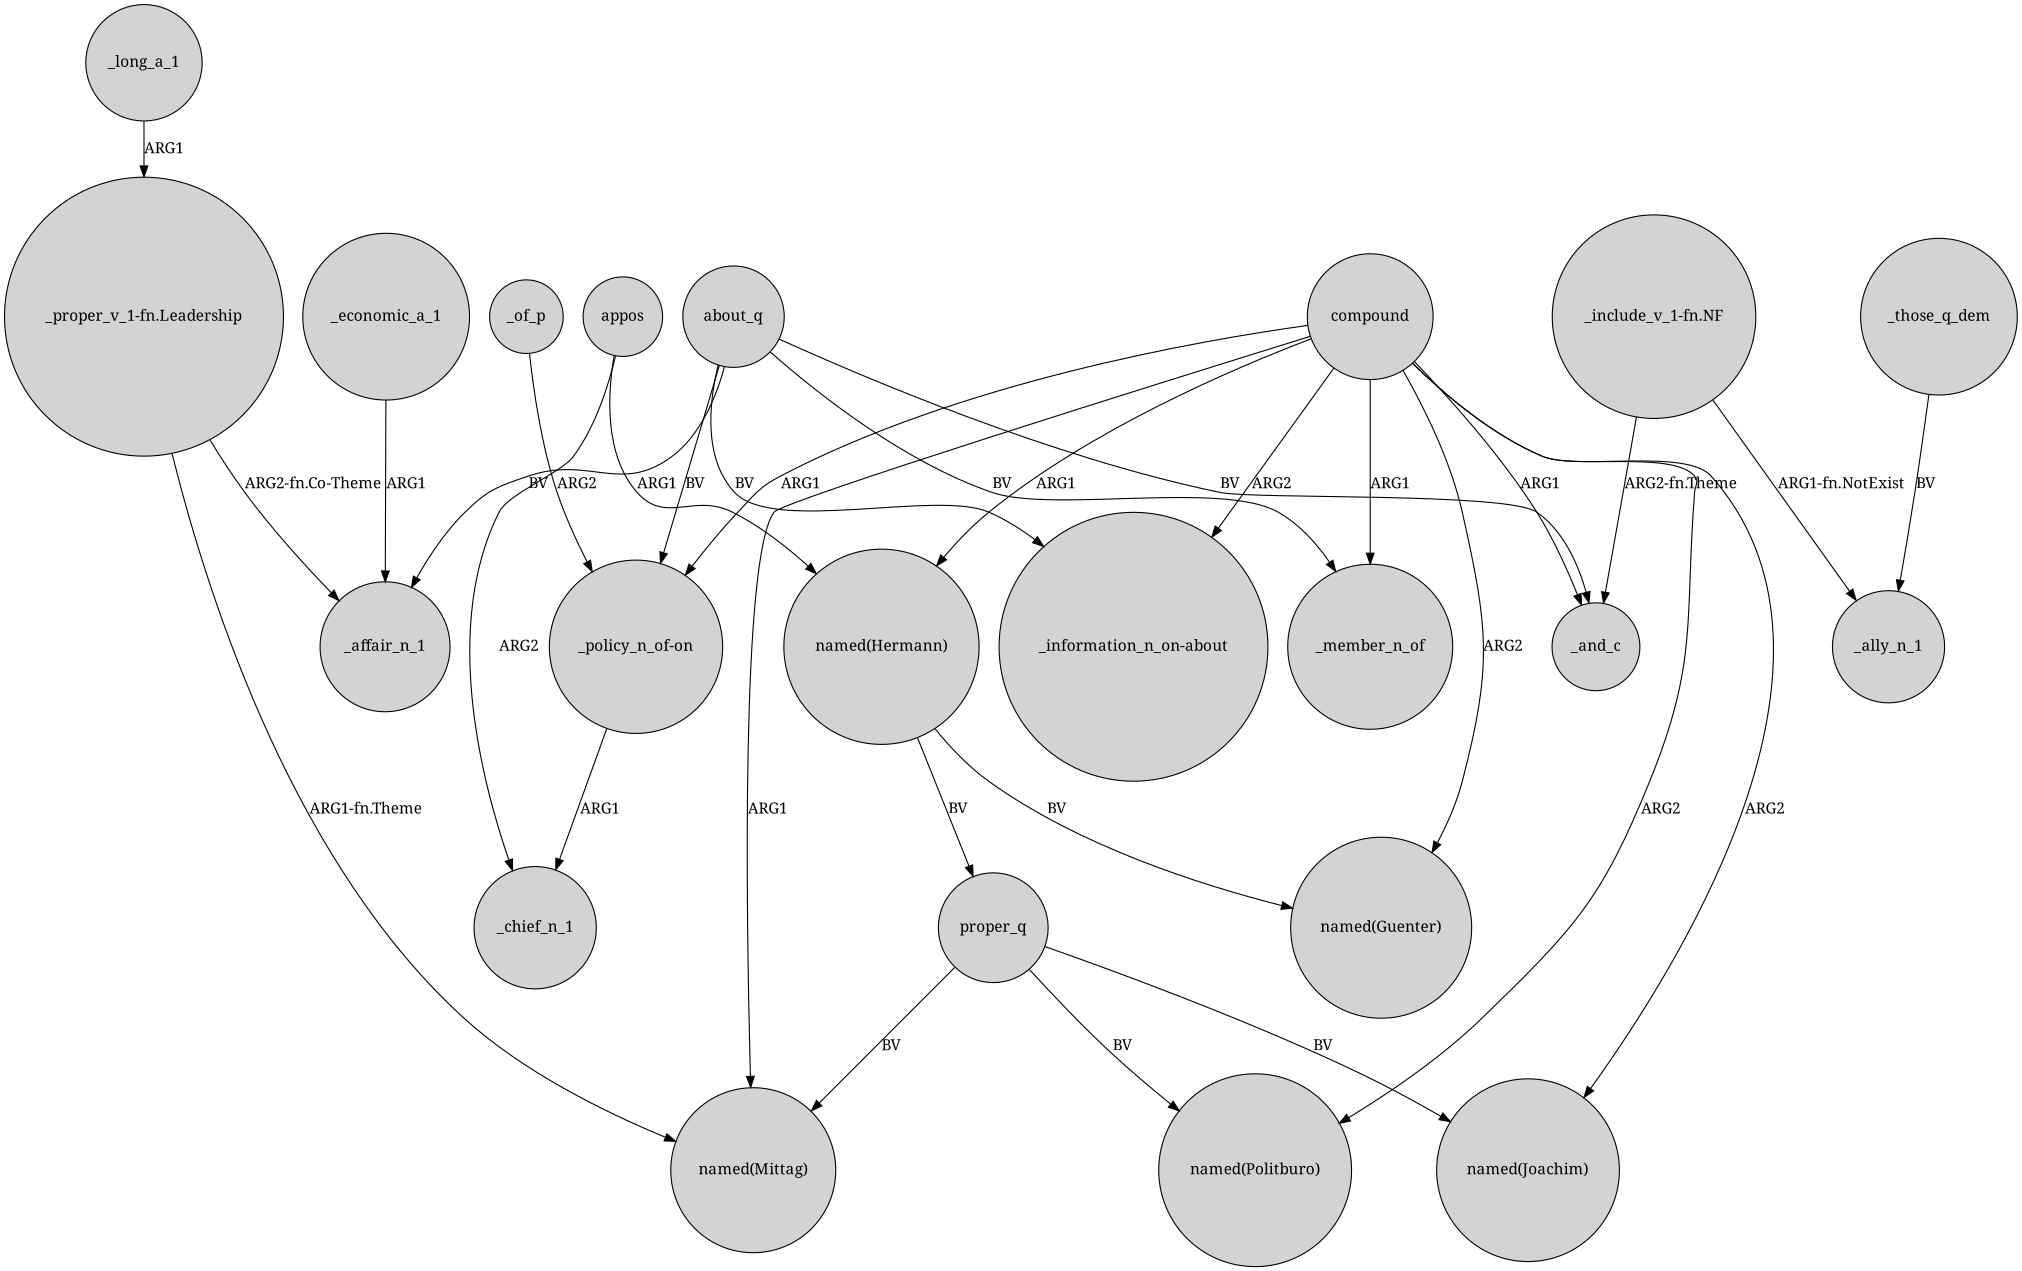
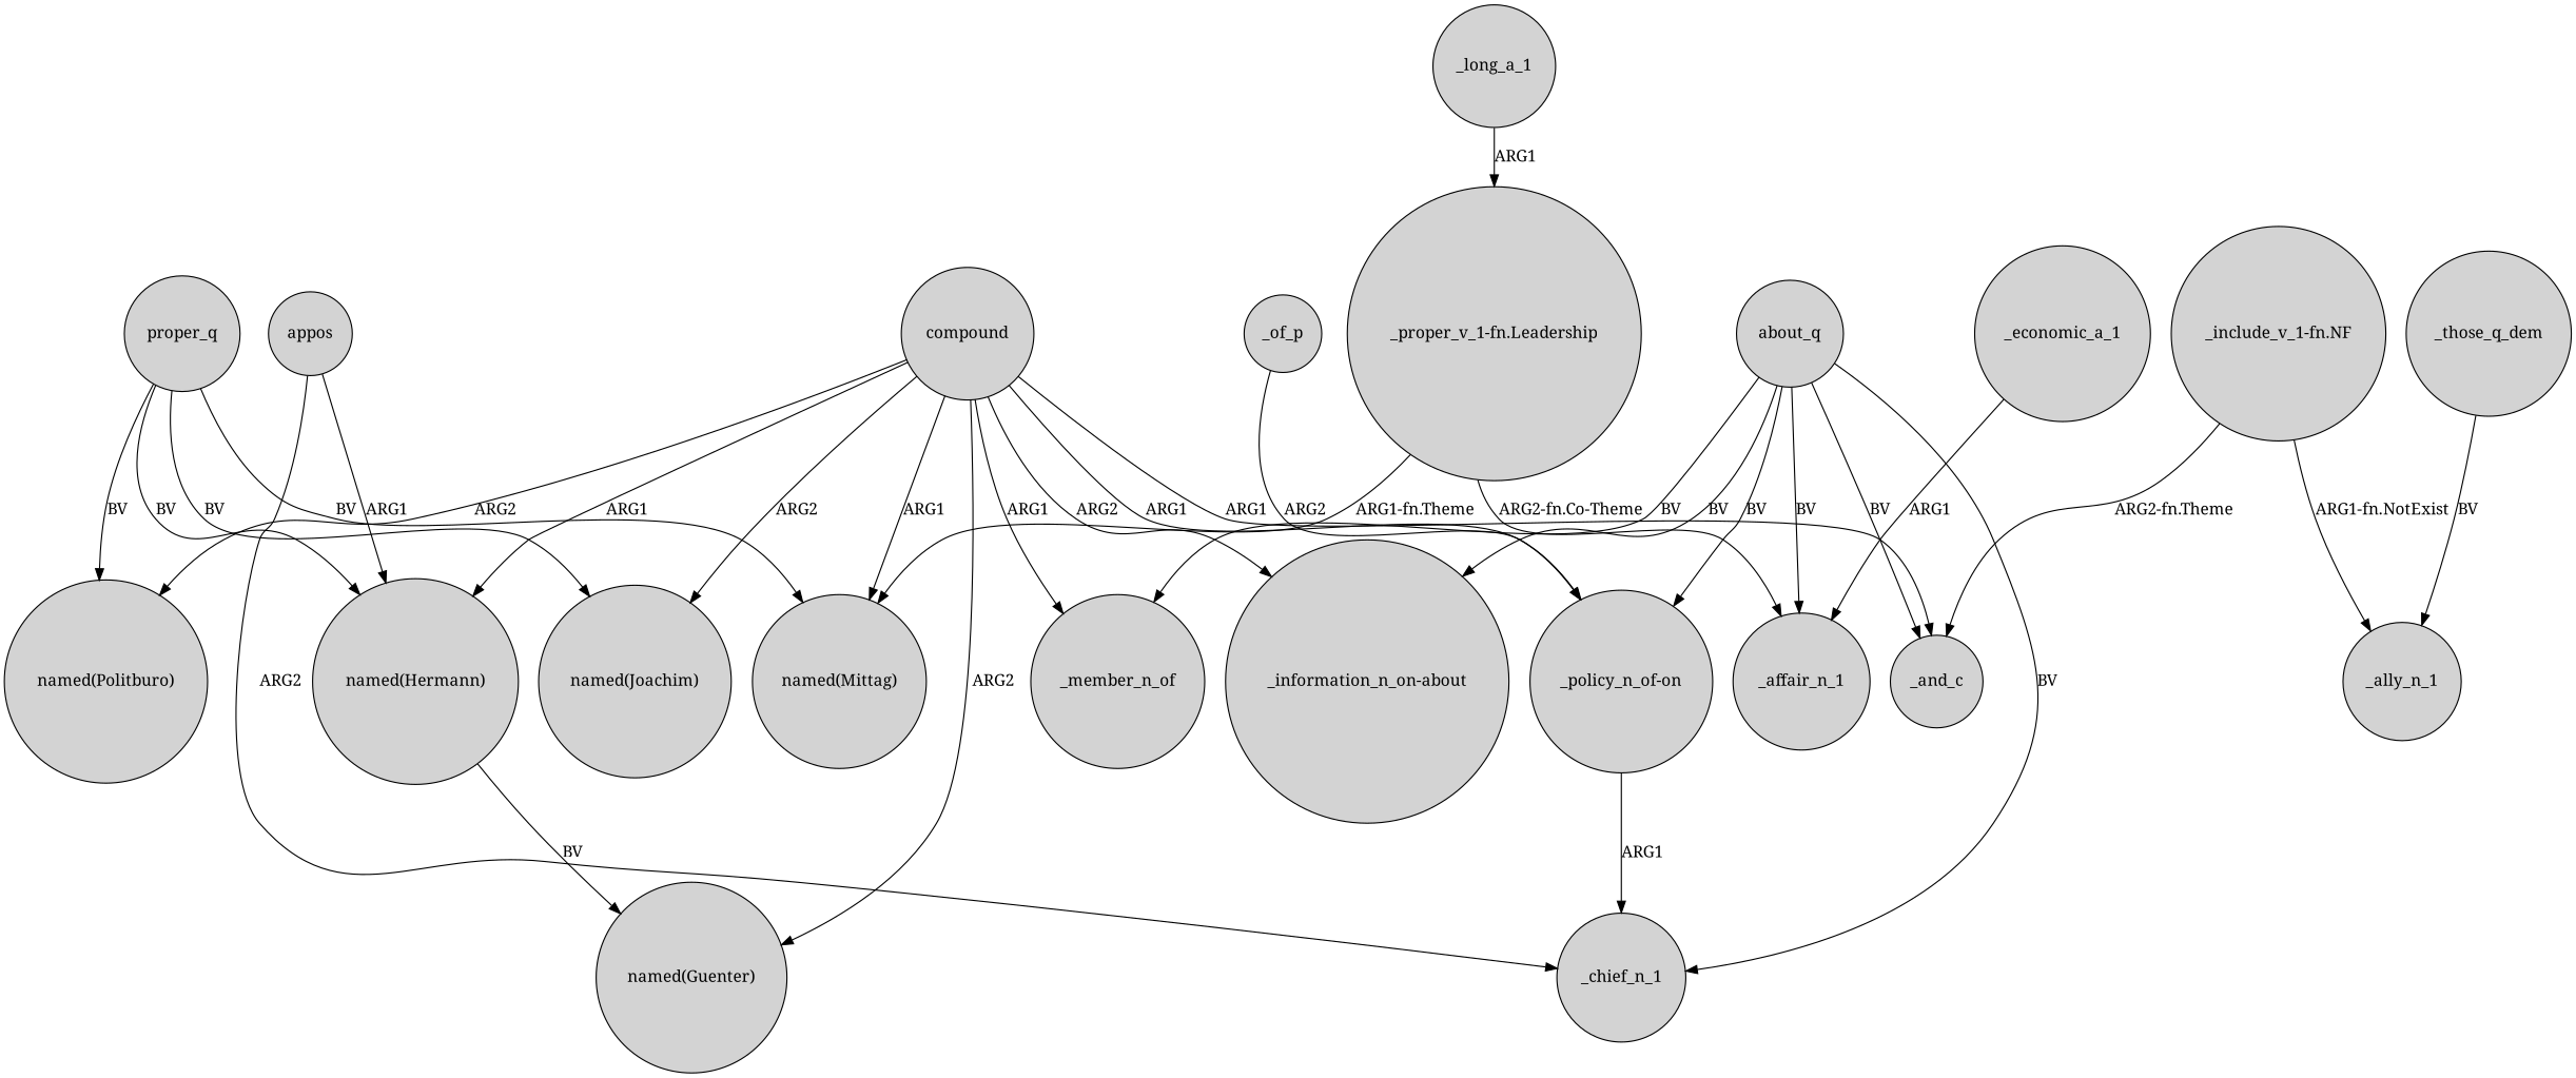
  digraph {
    fontname="Noto Serif"
    node [fontname="Noto Serif" shape=circle style=filled]
    edge [fontname="Noto Serif"]
    compound
    "named(Guenter)"
    "named(Mittag)"
    "named(Politburo)"
    "_information_n_on-about"
    "named(Joachim)"
    "_policy_n_of-on"
    "named(Hermann)"
    _member_n_of
    _and_c
    _chief_n_1
    proper_q
    appos
    n14 [label=about_q]
    _affair_n_1
    _economic_a_1
    _of_p
    _those_q_dem
    _ally_n_1
    n20 [label="_proper_v_1-fn.Leadership"]
    _long_a_1
    "_include_v_1-fn.NF"
    compound -> "named(Guenter)" [label=ARG2]
    compound -> "named(Mittag)" [label=ARG1]
    compound -> "named(Politburo)" [label=ARG2]
    compound -> "_information_n_on-about" [label=ARG2]
    compound -> "named(Joachim)" [label=ARG2]
    compound -> "_policy_n_of-on" [label=ARG1]
    compound -> "named(Hermann)" [label=ARG1]
    compound -> _member_n_of [label=ARG1]
    compound -> _and_c [label=ARG1]
    "_policy_n_of-on" -> _chief_n_1 [label=ARG1]
    "named(Hermann)" -> "named(Guenter)" [label=BV]
    proper_q -> "named(Mittag)" [label=BV]
    proper_q -> "named(Politburo)" [label=BV]
    proper_q -> "named(Joachim)" [label=BV]
-   "named(Hermann)" -> proper_q [label=BV]
+   proper_q -> "named(Hermann)" [label=BV]
    appos -> "named(Hermann)" [label=ARG1]
    appos -> _chief_n_1 [label=ARG2]
    n14 -> "_information_n_on-about" [label=BV]
    n14 -> "_policy_n_of-on" [label=BV]
    n14 -> _member_n_of [label=BV]
    n14 -> _and_c [label=BV]
+   n14 -> _chief_n_1 [label=BV]
    n14 -> _affair_n_1 [label=BV]
    _economic_a_1 -> _affair_n_1 [label=ARG1]
    _of_p -> "_policy_n_of-on" [label=ARG2]
    _those_q_dem -> _ally_n_1 [label=BV]
    n20 -> "named(Mittag)" [label="ARG1-fn.Theme"]
    n20 -> _affair_n_1 [label="ARG2-fn.Co-Theme"]
    _long_a_1 -> n20 [label=ARG1]
    "_include_v_1-fn.NF" -> _and_c [label="ARG2-fn.Theme"]
    "_include_v_1-fn.NF" -> _ally_n_1 [label="ARG1-fn.NotExist"]
  }
